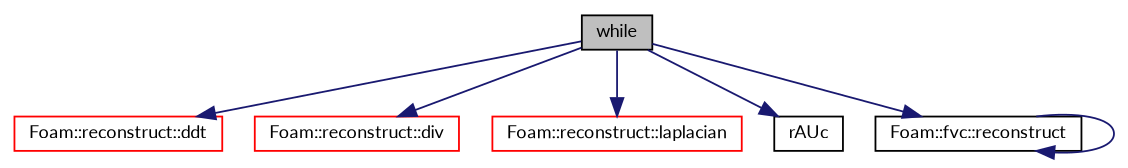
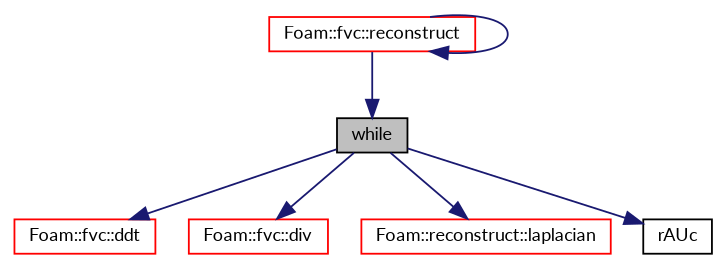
  digraph {
    fontname=Lato
    rankdir=TB
    node [color=red fontname=Lato fontsize=10 shape=record]
    edge [color=midnightblue fontname=Lato fontsize=10 labelfontname=Helvetica labelfontsize=10 style=solid]
    n1 [color=black fillcolor=grey75 fontcolor=black height=0.2 label=while style=filled width=0.4]
-   n2 [height=0.2 label="Foam::reconstruct::ddt" width=0.4]
-   n3 [height=0.2 label="Foam::reconstruct::div" width=0.4]
+   n2 [height=0.2 label="Foam::fvc::ddt" width=0.4]
+   n3 [height=0.2 label="Foam::fvc::div" width=0.4]
    n4 [height=0.2 label="Foam::reconstruct::laplacian" width=0.4]
    n5 [color=black height=0.2 label=rAUc width=0.4]
-   n6 [color=black height=0.2 label="Foam::fvc::reconstruct" width=0.4]
+   n6 [height=0.2 label="Foam::fvc::reconstruct" width=0.4]
    n1 -> n2
    n1 -> n3
    n1 -> n4
    n1 -> n5
-   n1 -> n6
+   n6 -> n1
    n6 -> n6
  }
